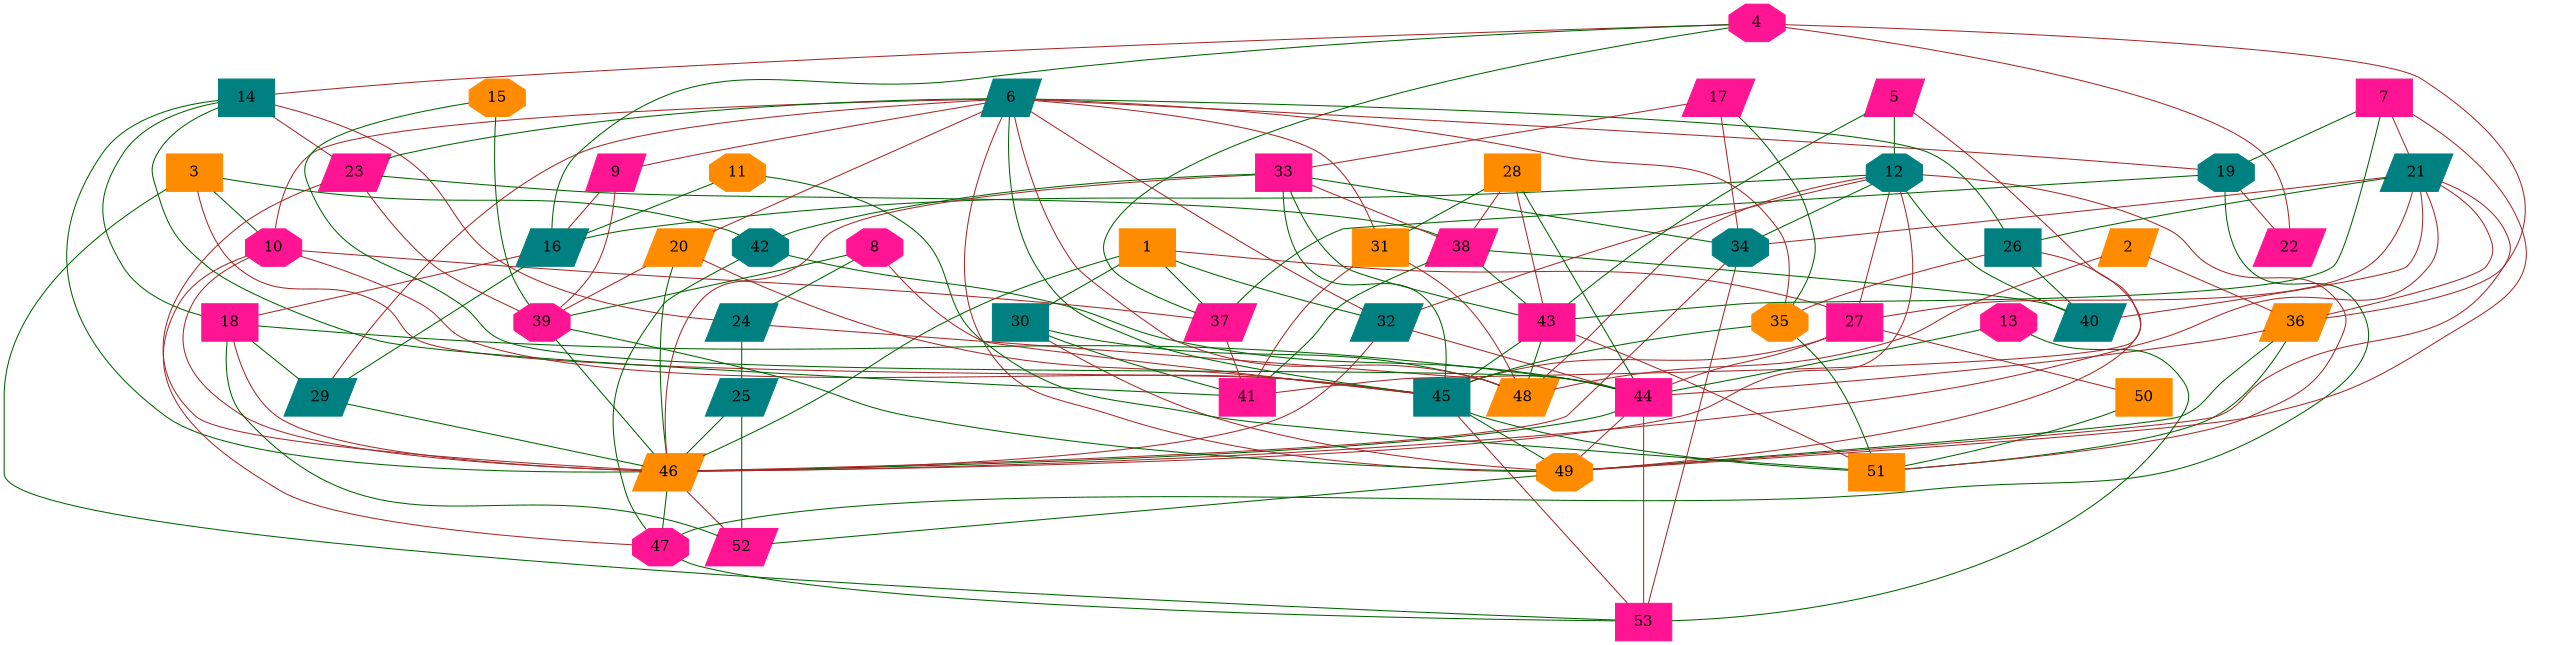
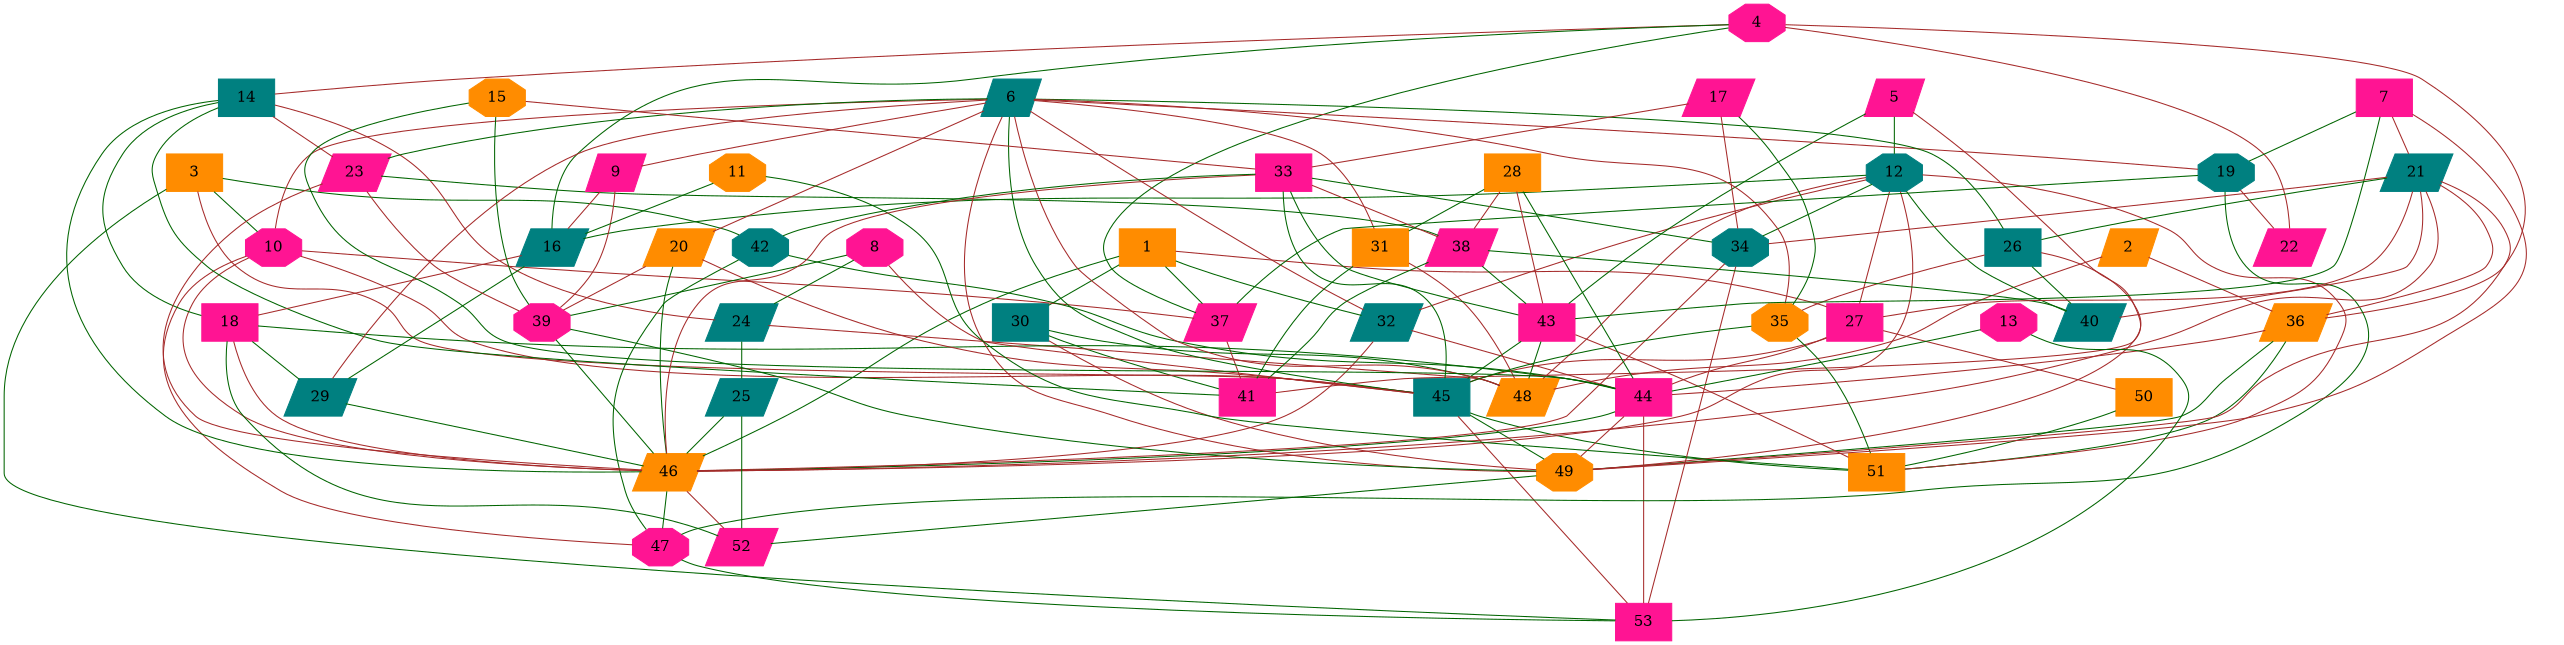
  graph {
    node [color=deeppink shape=parallelogram style=filled]
    edge [color=brown weight=1.0]
    1 [color=darkorange shape=box]
    27 [shape=box]
    30 [color=teal shape=box]
    32 [color=teal]
    37
    46 [color=darkorange]
    45 [color=teal shape=box]
    44 [shape=box]
    50 [color=darkorange shape=box]
    48 [color=darkorange]
    41 [shape=box]
    49 [color=darkorange shape=octagon]
    47 [shape=octagon]
    52
    2 [color=darkorange]
    36 [color=darkorange]
    51 [color=darkorange shape=box]
    3 [color=darkorange shape=box]
    10 [shape=octagon]
    42 [color=teal shape=octagon]
    53 [shape=box]
    4 [shape=octagon]
    14 [color=teal shape=box]
    16 [color=teal]
    22
    23
    24 [color=teal]
    18 [shape=box]
    29 [color=teal]
    12 [color=teal shape=octagon]
    5
    43 [shape=box]
    34 [color=teal shape=octagon]
    40 [color=teal]
    6 [color=teal]
    9
    19 [color=teal shape=octagon]
    20 [color=darkorange]
    26 [color=teal shape=box]
    31 [color=darkorange shape=box]
    35 [color=darkorange shape=octagon]
    39 [shape=octagon]
    38
    7 [shape=box]
    21 [color=teal]
    8 [shape=octagon]
    25 [color=teal]
    11 [color=darkorange shape=octagon]
    13 [shape=octagon]
    15 [color=darkorange shape=octagon]
    33 [shape=box]
    17
    28 [color=darkorange shape=box]
    1 -- 27
    1 -- 30 [color=darkgreen]
    1 -- 32 [color=darkgreen]
    1 -- 37 [color=darkgreen]
    1 -- 46 [color=darkgreen]
    27 -- 45
    27 -- 44
    27 -- 50
    30 -- 48 [color=darkgreen]
    30 -- 41 [color=darkgreen]
    30 -- 49
    32 -- 46
    32 -- 44
    37 -- 41
    46 -- 47 [color=darkgreen]
    46 -- 52
    45 -- 49 [color=darkgreen]
    45 -- 51 [color=darkgreen]
    45 -- 53
    44 -- 46 [color=darkgreen]
    44 -- 49
    44 -- 53 [weight=3.0]
    50 -- 51 [color=darkgreen]
    49 -- 52 [color=darkgreen]
    47 -- 53 [color=darkgreen]
    2 -- 48
    2 -- 36
    36 -- 44
    36 -- 49 [color=darkgreen]
    36 -- 51 [color=darkgreen]
    3 -- 45
    3 -- 10 [color=darkgreen]
    3 -- 42 [color=darkgreen]
    3 -- 53 [color=darkgreen]
    10 -- 37
    10 -- 46
    10 -- 45
    10 -- 47
    42 -- 44 [color=darkgreen]
    42 -- 47 [color=darkgreen]
    4 -- 37 [color=darkgreen]
    4 -- 36 [weight=2.0]
    4 -- 14
    4 -- 16 [color=darkgreen]
    4 -- 22
    14 -- 46 [color=darkgreen]
    14 -- 41 [color=darkgreen]
    14 -- 23
    14 -- 24
    14 -- 18 [color=darkgreen]
    16 -- 18
    16 -- 29 [color=darkgreen]
    23 -- 46
    23 -- 39
    23 -- 38 [color=darkgreen]
    24 -- 48
    24 -- 25 [color=darkgreen]
    18 -- 46
    18 -- 44 [color=darkgreen]
    18 -- 52 [color=darkgreen]
    18 -- 29 [color=darkgreen]
    29 -- 46 [color=darkgreen]
    12 -- 27
    12 -- 32
    12 -- 46
    12 -- 48
    12 -- 51
    12 -- 16 [color=darkgreen]
    12 -- 34 [color=darkgreen]
    12 -- 40 [color=darkgreen]
    5 -- 41
    5 -- 12 [color=darkgreen]
    5 -- 43 [color=darkgreen]
    43 -- 45 [color=darkgreen]
    43 -- 48 [color=darkgreen]
    43 -- 51 [weight=2.0]
    34 -- 46
    34 -- 53
    6 -- 32
    6 -- 45 [color=darkgreen]
    6 -- 48
    6 -- 49
    6 -- 10
    6 -- 23 [color=darkgreen]
    6 -- 29
    6 -- 9
    6 -- 19
    6 -- 20
    6 -- 26 [color=darkgreen]
    6 -- 31
    6 -- 35
    9 -- 16
    9 -- 39
    19 -- 37 [color=darkgreen]
    19 -- 47 [color=darkgreen]
    19 -- 22
    20 -- 46 [color=darkgreen]
    20 -- 45
    20 -- 39
    26 -- 49
    26 -- 40 [color=darkgreen]
    26 -- 35
    31 -- 48
-   31 -- 41
+   31 -- 41 [color=darkgreen]
    35 -- 45 [color=darkgreen]
    35 -- 51 [color=darkgreen]
    39 -- 46 [color=darkgreen weight=2.0]
    39 -- 49 [color=darkgreen]
    38 -- 41 [color=darkgreen]
    38 -- 43 [color=darkgreen]
    38 -- 40 [color=darkgreen]
    7 -- 49
    7 -- 43 [color=darkgreen]
    7 -- 19 [color=darkgreen]
    7 -- 21
    21 -- 27 [weight=2.0]
    21 -- 46
    21 -- 49
    21 -- 36
    21 -- 34
    21 -- 40
    21 -- 26 [color=darkgreen]
    8 -- 45
    8 -- 24 [color=darkgreen]
    8 -- 39 [color=darkgreen]
    25 -- 46 [color=darkgreen]
    25 -- 52 [color=darkgreen]
    11 -- 51 [color=darkgreen]
    11 -- 16 [color=darkgreen]
    13 -- 44 [color=darkgreen]
    13 -- 53 [color=darkgreen]
    15 -- 44 [color=darkgreen]
    15 -- 39 [color=darkgreen]
+   15 -- 33
    33 -- 46
    33 -- 45 [color=darkgreen weight=2.0]
    33 -- 42 [color=darkgreen weight=2.0]
    33 -- 43 [color=darkgreen]
    33 -- 34 [color=darkgreen]
    33 -- 38
    17 -- 34
    17 -- 35 [color=darkgreen]
    17 -- 33
    28 -- 44 [color=darkgreen]
    28 -- 43
    28 -- 31 [color=darkgreen]
    28 -- 38
  }
